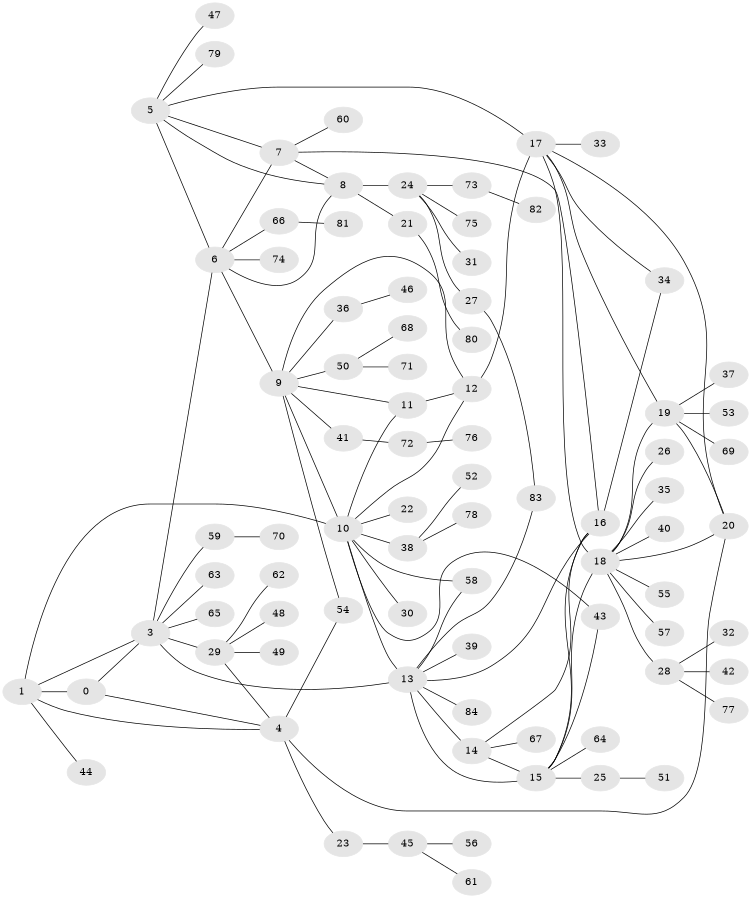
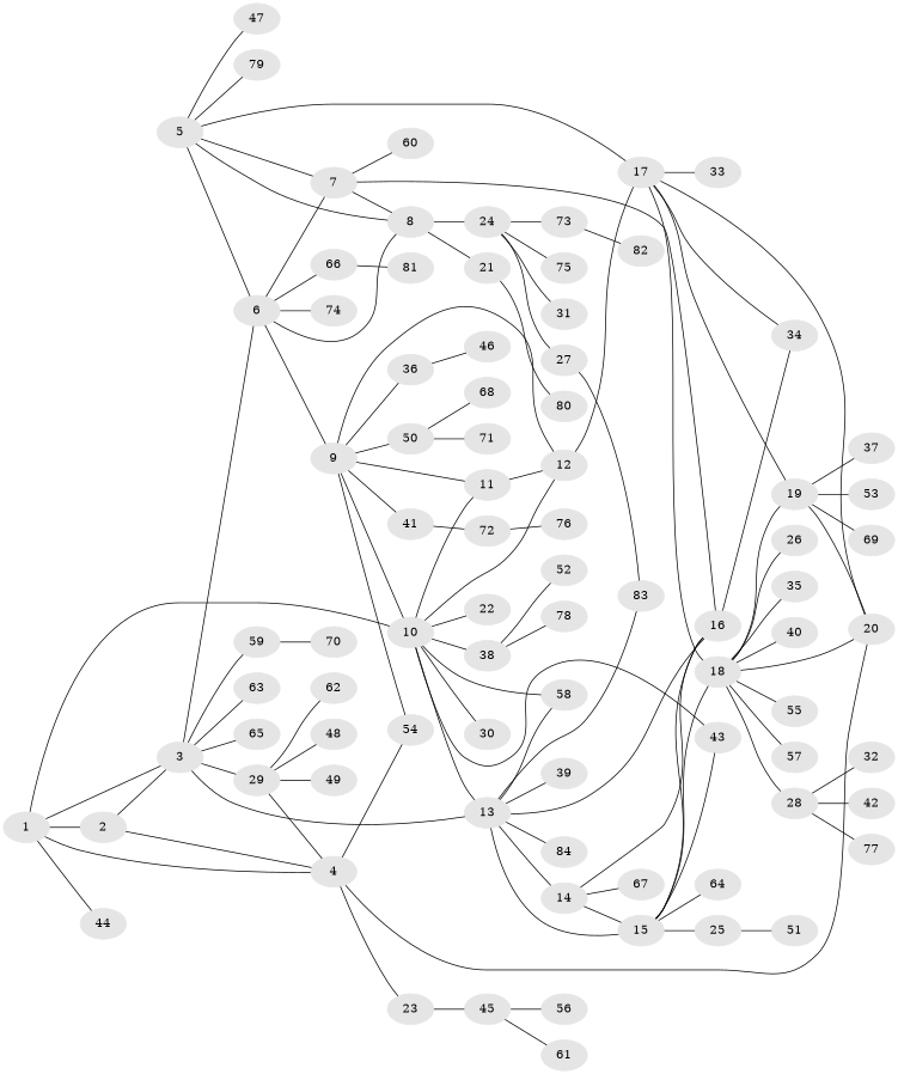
  graph {
    rankdir=LR
    node [color=gray90 style=filled]
    1
-   2 [label=0]
+   2
    3
    4
    10
    44
    6
    13
    29
    59
    63
    65
    20
    23
    54
    11
    12
    22
    30
    38
    43
    58
    7
    8
    9
    66
    74
    16
    14
    15
    39
    83
    84
    48
    49
    62
    70
    45
    5
    17
    47
    79
    60
    21
    24
    18
    34
    19
    33
    36
    41
    50
    81
    80
    27
    31
    73
    75
    46
    72
    68
    71
    52
    78
    67
    25
    64
    26
    28
    35
    40
    55
    57
    51
    37
    53
    69
    32
    42
    77
    56
    61
    82
    76
    1 -- 2
    1 -- 3
    1 -- 4
    1 -- 10
    1 -- 44
    2 -- 3
    2 -- 4
    3 -- 6
    3 -- 13
    3 -- 29
    3 -- 59
    3 -- 63
    3 -- 65
    4 -- 20
    4 -- 23
    4 -- 54
    10 -- 13
    10 -- 11
    10 -- 12
    10 -- 22
    10 -- 30
    10 -- 38
    10 -- 43
    10 -- 58
    6 -- 7
    6 -- 8
    6 -- 9
    6 -- 66
    6 -- 74
    13 -- 58
    13 -- 16
    13 -- 14
    13 -- 15
    13 -- 39
    13 -- 83
    13 -- 84
    29 -- 4
    29 -- 48
    29 -- 49
    29 -- 62
    59 -- 70
    23 -- 45
    11 -- 12
    12 -- 17
    38 -- 52
    38 -- 78
    7 -- 8
    7 -- 16
    7 -- 60
    8 -- 21
    8 -- 24
    9 -- 10
    9 -- 54
    9 -- 11
    9 -- 12
    9 -- 36
    9 -- 41
    9 -- 50
    66 -- 81
    16 -- 34
    14 -- 16
    14 -- 15
    14 -- 67
    15 -- 43
    15 -- 16
    15 -- 18
    15 -- 25
    15 -- 64
    45 -- 56
    45 -- 61
    5 -- 6
    5 -- 7
    5 -- 8
    5 -- 17
    5 -- 47
    5 -- 79
    17 -- 20
    17 -- 18
    17 -- 34
    17 -- 19
    17 -- 33
    21 -- 80
    24 -- 27
    24 -- 31
    24 -- 73
    24 -- 75
    18 -- 20
    18 -- 19
    18 -- 26
    18 -- 28
    18 -- 35
    18 -- 40
    18 -- 55
    18 -- 57
    19 -- 20
    19 -- 37
    19 -- 53
    19 -- 69
    36 -- 46
    41 -- 72
    50 -- 68
    50 -- 71
    27 -- 83
    73 -- 82
    72 -- 76
    25 -- 51
    28 -- 32
    28 -- 42
    28 -- 77
  }
